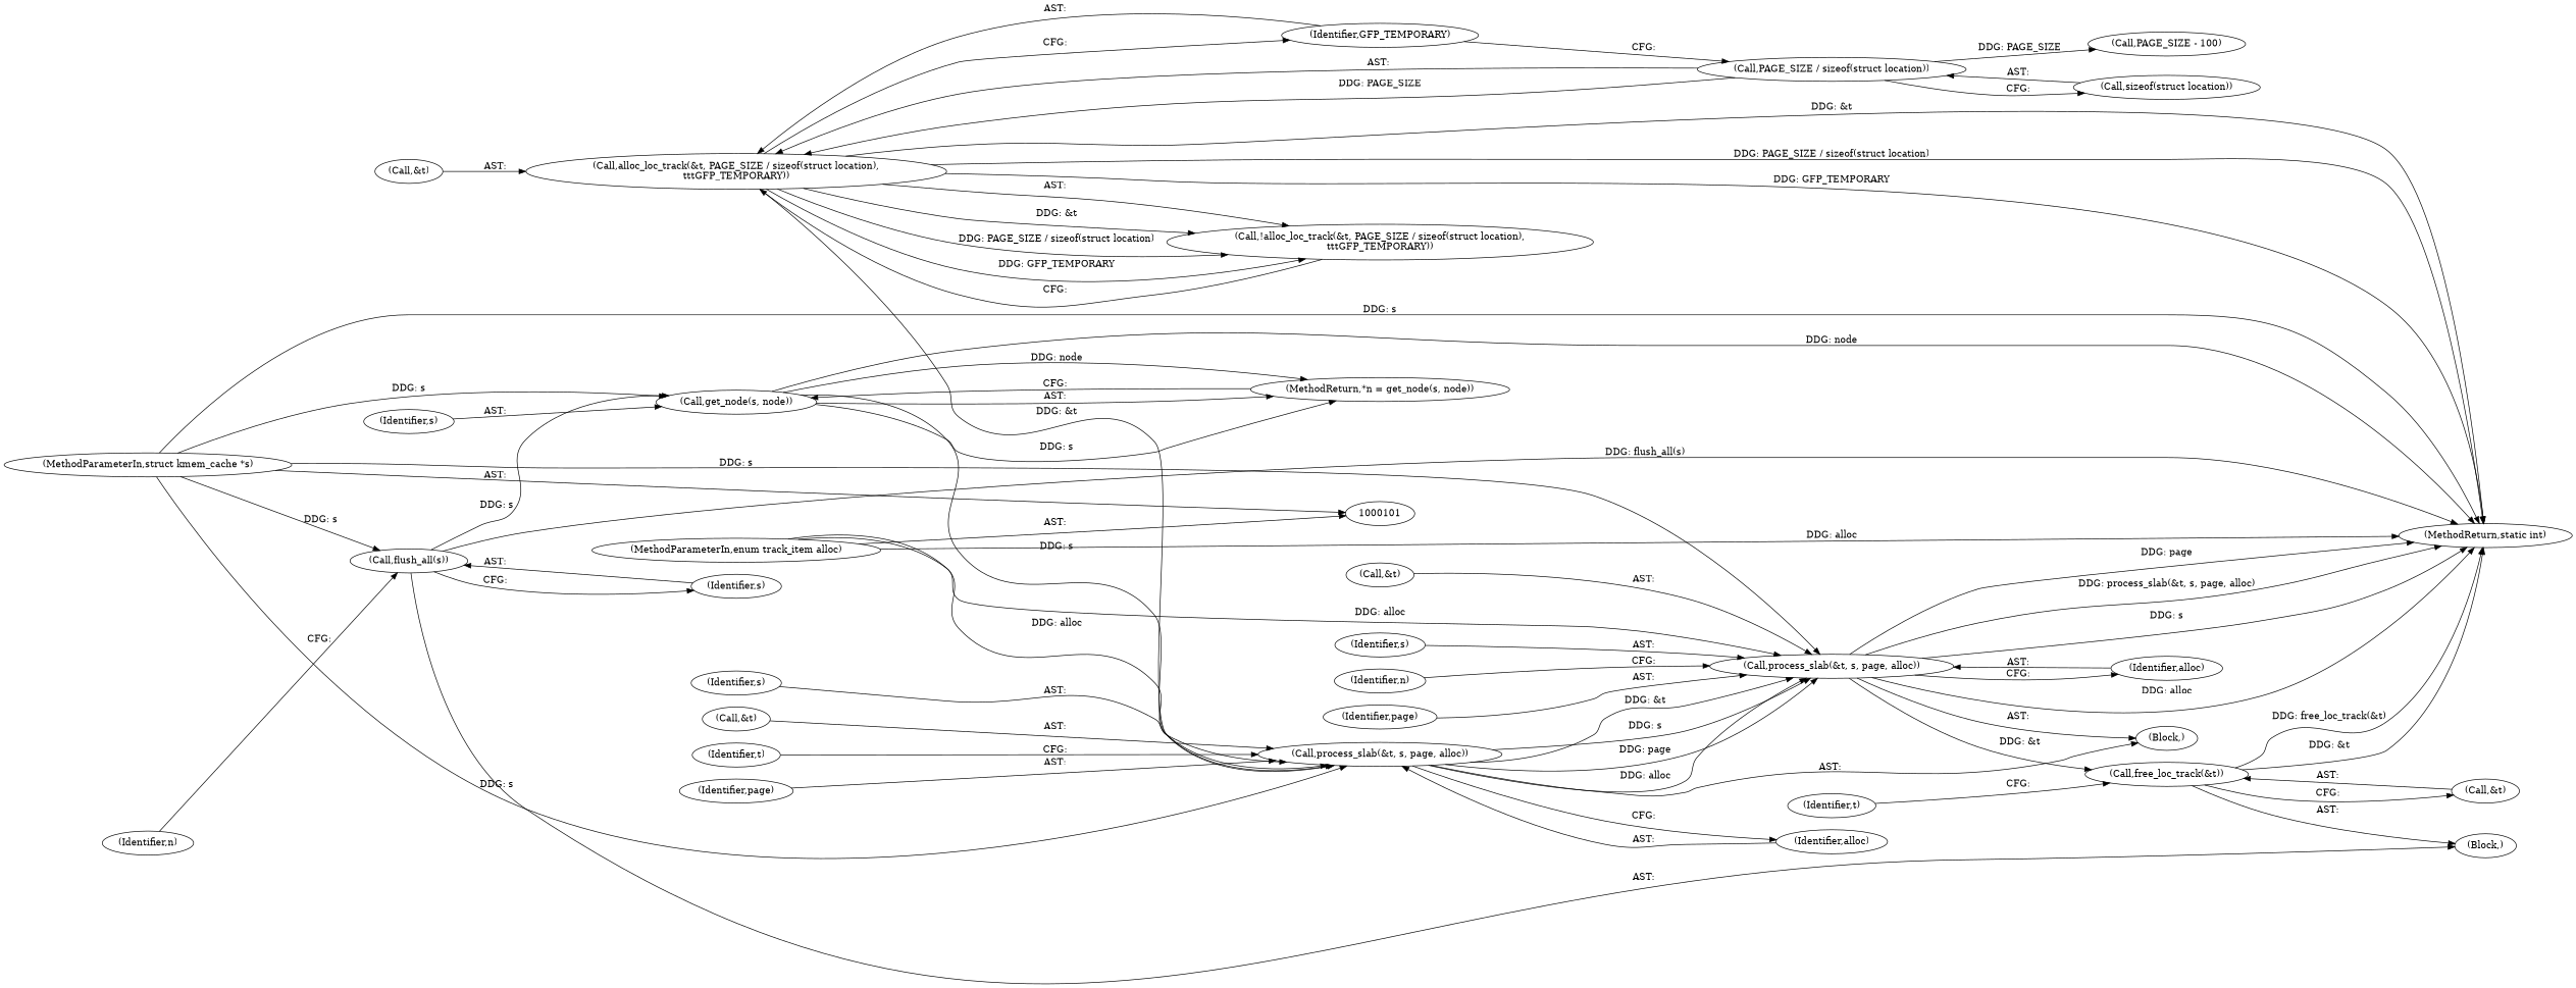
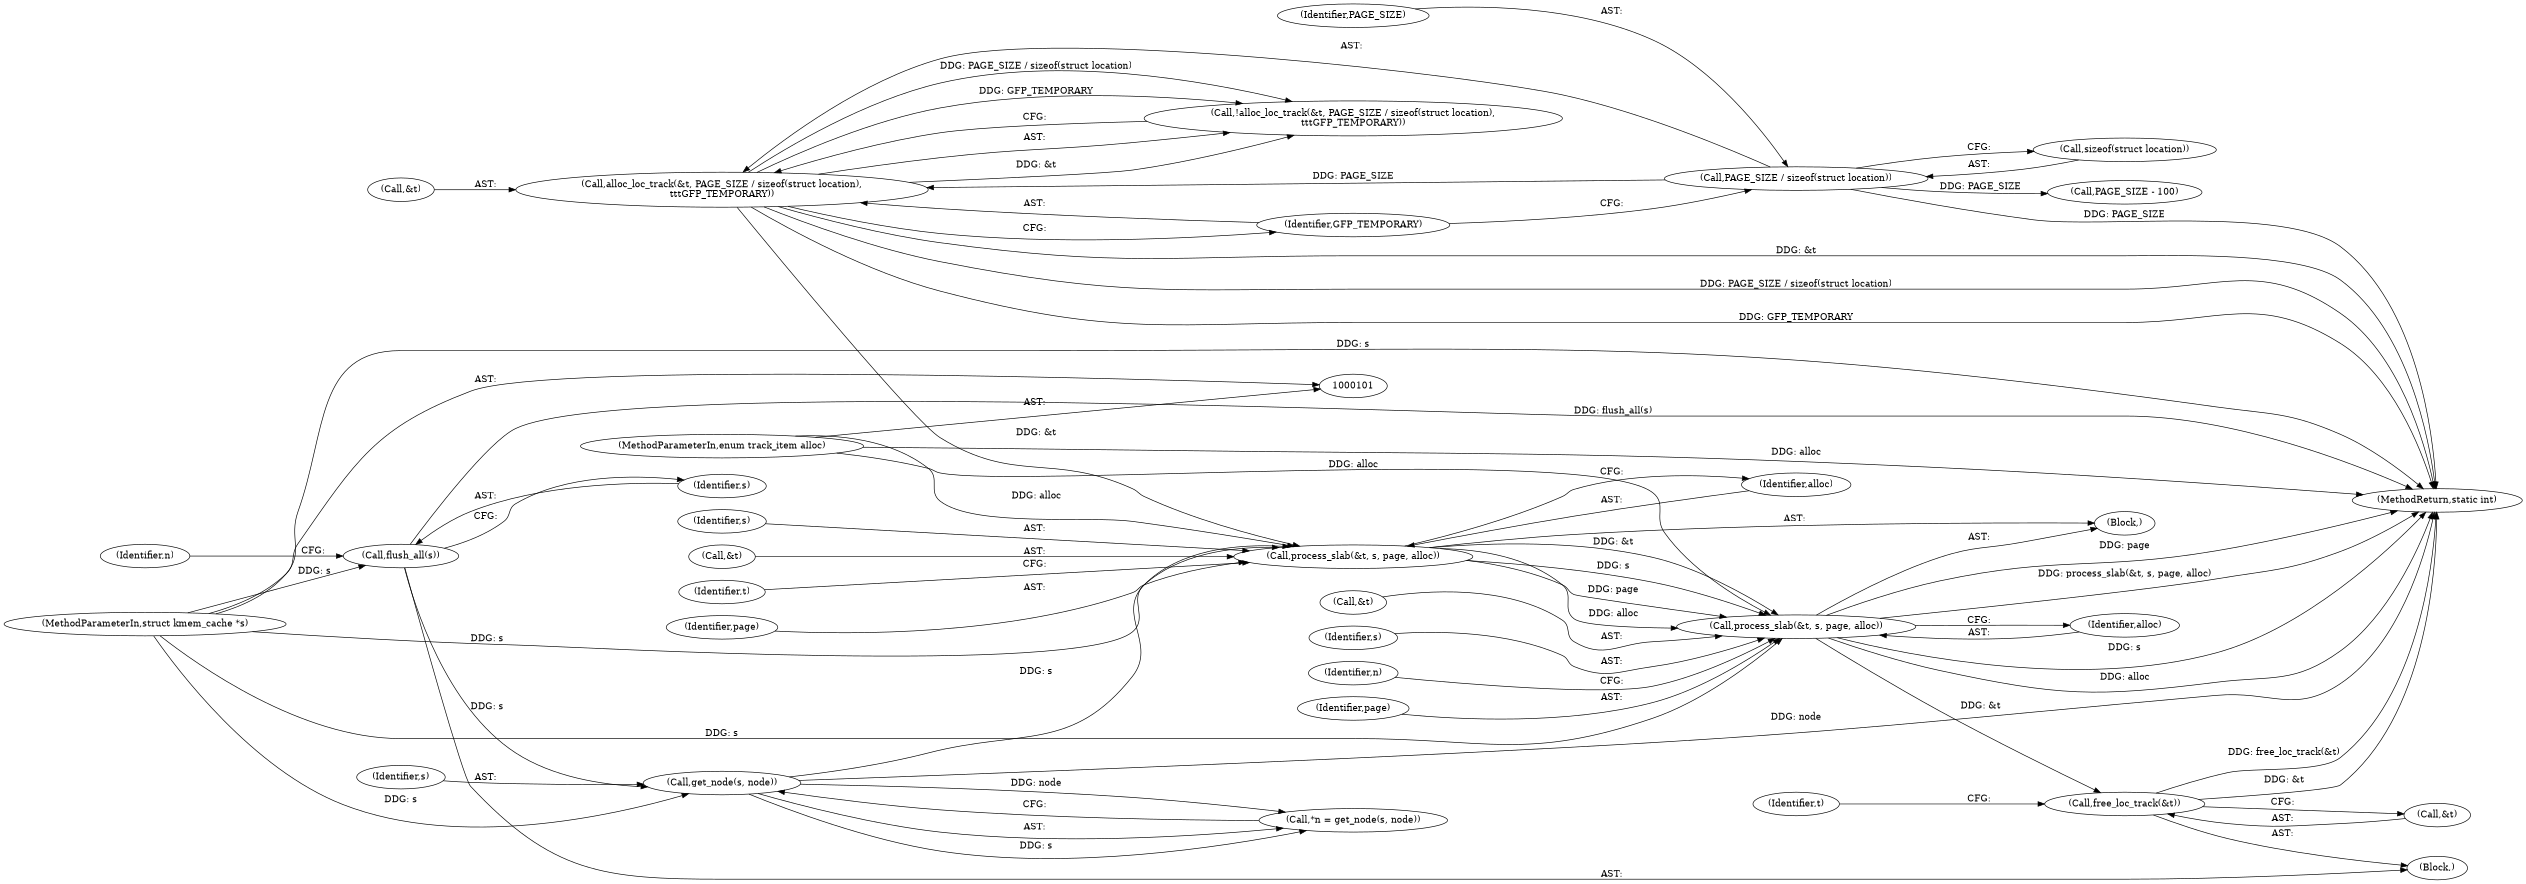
  digraph {
    rankdir=LR
    n1 [label="(Call,free_loc_track(&t))"]
    n2 [label="(Block,)"]
    n3 [label="(Call,&t)"]
    n4 [label="(MethodReturn,static int)"]
    n5 [label="(Call,process_slab(&t, s, page, alloc))"]
    n6 [label="(Block,)"]
    n7 [label="(Identifier,alloc)"]
    n8 [label="(Call,process_slab(&t, s, page, alloc))"]
    n9 [label="(Identifier,alloc)"]
    n10 [label="(Call,alloc_loc_track(&t, PAGE_SIZE / sizeof(struct location),\n\t\t\tGFP_TEMPORARY))"]
    n11 [label="(Call,!alloc_loc_track(&t, PAGE_SIZE / sizeof(struct location),\n\t\t\tGFP_TEMPORARY))"]
    n12 [label="(Identifier,GFP_TEMPORARY)"]
    n13 [label="(Call,PAGE_SIZE / sizeof(struct location))"]
    n14 [label="(Call,PAGE_SIZE - 100)"]
    n15 [label="(Call,sizeof(struct location))"]
    n16 [label="(Call,get_node(s, node))"]
-   n17 [label="(MethodReturn,*n = get_node(s, node))"]
+   n17 [label="(Call,*n = get_node(s, node))"]
    n18 [label="(Call,flush_all(s))"]
    n19 [label="(Identifier,s)"]
    n20 [label="(MethodParameterIn,struct kmem_cache *s)"]
    1000101
    n22 [label="(MethodParameterIn,enum track_item alloc)"]
    n23 [label="(Call,&t)"]
    n24 [label="(Identifier,s)"]
    n25 [label="(Identifier,s)"]
    n26 [label="(Identifier,s)"]
    n27 [label="(Identifier,n)"]
    n28 [label="(Identifier,page)"]
    n29 [label="(Identifier,n)"]
+   n30 [label="(Identifier,PAGE_SIZE)"]
    n31 [label="(Call,&t)"]
    n32 [label="(Identifier,t)"]
    n33 [label="(Identifier,page)"]
    n34 [label="(Call,&t)"]
    n35 [label="(Identifier,t)"]
    n1 -> n2 [label="AST: "]
    n1 -> n3 [label="CFG: "]
    n1 -> n4 [label="DDG: free_loc_track(&t)"]
    n1 -> n4 [label="DDG: &t"]
    n3 -> n1 [label="AST: "]
    n5 -> n1 [label="DDG: &t"]
    n5 -> n4 [label="DDG: page"]
    n5 -> n4 [label="DDG: process_slab(&t, s, page, alloc)"]
    n5 -> n4 [label="DDG: s"]
    n5 -> n4 [label="DDG: alloc"]
    n5 -> n6 [label="AST: "]
    n5 -> n7 [label="CFG: "]
    n7 -> n5 [label="AST: "]
    n8 -> n5 [label="DDG: &t"]
    n8 -> n5 [label="DDG: s"]
    n8 -> n5 [label="DDG: page"]
    n8 -> n5 [label="DDG: alloc"]
    n8 -> n6 [label="AST: "]
    n8 -> n9 [label="CFG: "]
    n9 -> n8 [label="AST: "]
    n10 -> n4 [label="DDG: &t"]
    n10 -> n4 [label="DDG: PAGE_SIZE / sizeof(struct location)"]
    n10 -> n4 [label="DDG: GFP_TEMPORARY"]
    n10 -> n8 [label="DDG: &t"]
    n10 -> n11 [label="AST: "]
    n10 -> n11 [label="DDG: &t"]
    n10 -> n11 [label="DDG: PAGE_SIZE / sizeof(struct location)"]
    n10 -> n11 [label="DDG: GFP_TEMPORARY"]
    n10 -> n12 [label="CFG: "]
    n11 -> n10 [label="CFG: "]
    n12 -> n10 [label="AST: "]
    n12 -> n13 [label="CFG: "]
+   n13 -> n4 [label="DDG: PAGE_SIZE"]
    n13 -> n10 [label="AST: "]
    n13 -> n10 [label="DDG: PAGE_SIZE"]
    n13 -> n14 [label="DDG: PAGE_SIZE"]
    n13 -> n15 [label="CFG: "]
    n15 -> n13 [label="AST: "]
    n16 -> n4 [label="DDG: node"]
    n16 -> n8 [label="DDG: s"]
    n16 -> n17 [label="AST: "]
    n16 -> n17 [label="DDG: s"]
    n16 -> n17 [label="DDG: node"]
    n17 -> n16 [label="CFG: "]
    n18 -> n2 [label="AST: "]
    n18 -> n4 [label="DDG: flush_all(s)"]
    n18 -> n16 [label="DDG: s"]
    n18 -> n19 [label="CFG: "]
    n19 -> n18 [label="AST: "]
    n20 -> n4 [label="DDG: s"]
    n20 -> n5 [label="DDG: s"]
    n20 -> n8 [label="DDG: s"]
    n20 -> n16 [label="DDG: s"]
    n20 -> n18 [label="DDG: s"]
    n20 -> 1000101 [label="AST: "]
    n22 -> n4 [label="DDG: alloc"]
    n22 -> n5 [label="DDG: alloc"]
    n22 -> n8 [label="DDG: alloc"]
    n22 -> 1000101 [label="AST: "]
    n23 -> n5 [label="AST: "]
    n24 -> n8 [label="AST: "]
    n25 -> n16 [label="AST: "]
    n26 -> n5 [label="AST: "]
    n27 -> n5 [label="CFG: "]
    n28 -> n5 [label="AST: "]
    n29 -> n18 [label="CFG: "]
+   n30 -> n13 [label="AST: "]
    n31 -> n8 [label="AST: "]
    n32 -> n8 [label="CFG: "]
    n33 -> n8 [label="AST: "]
    n34 -> n10 [label="AST: "]
    n35 -> n1 [label="CFG: "]
  }
